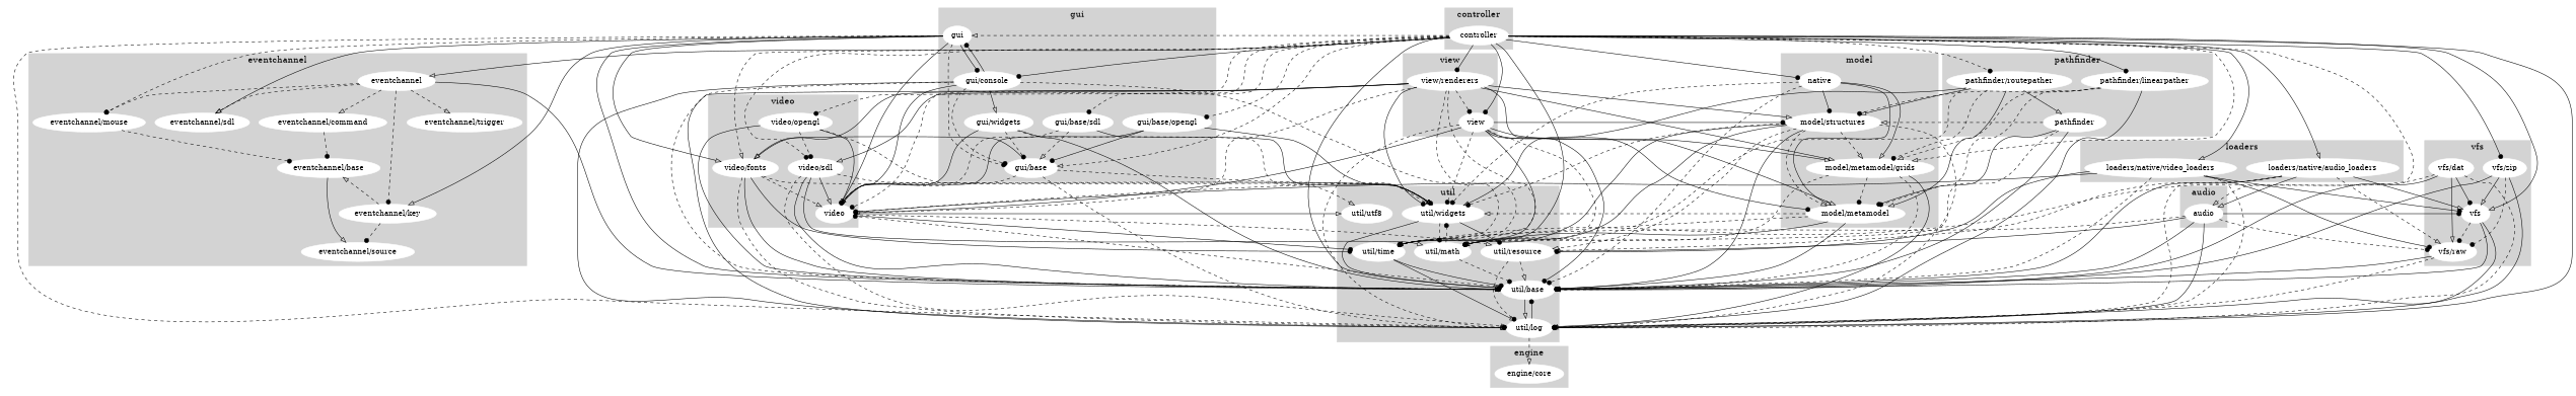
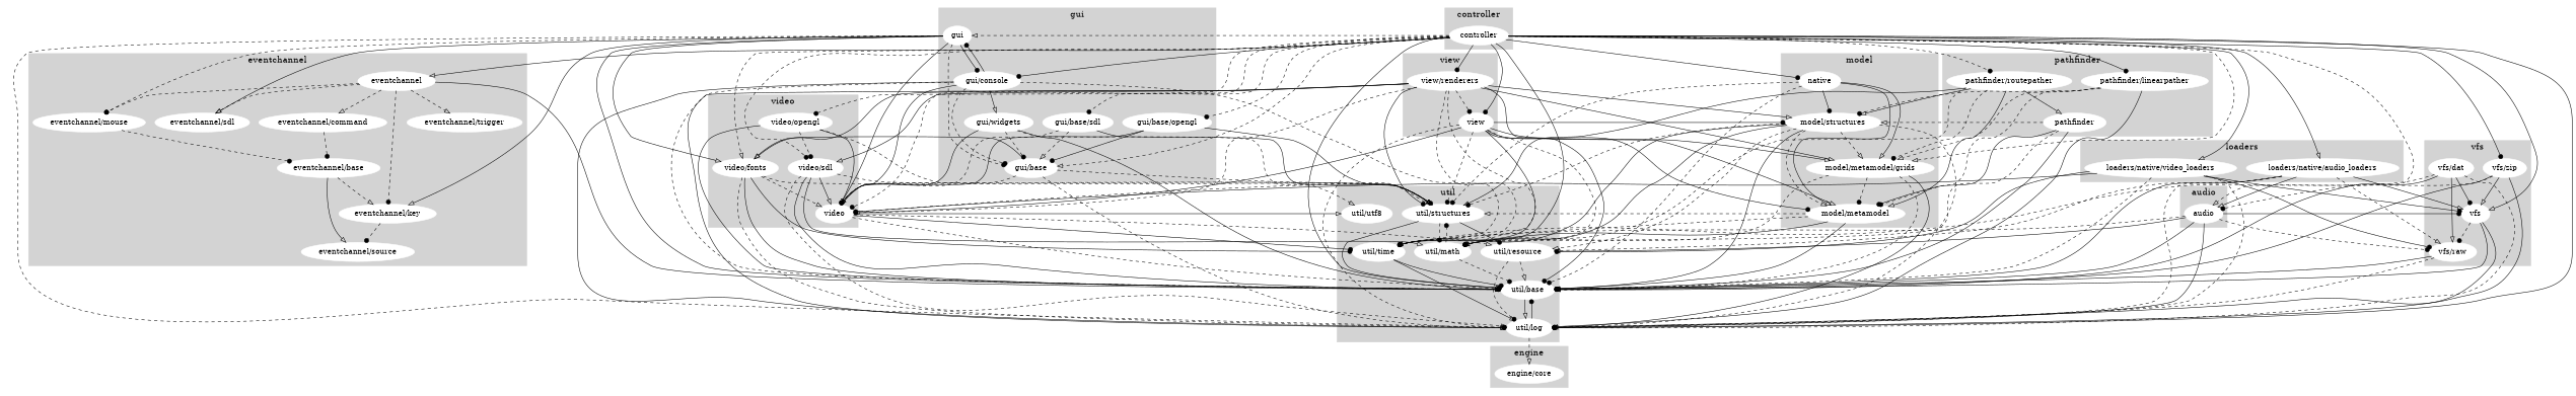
  digraph {
    clusterrank=local
    fontname="DejaVu Serif"
    fontsize=16
    node [color=white fontname="DejaVu Serif" style=filled]
    edge [arrowhead=dot fontname="DejaVu Serif" style=solid]
    controller
    audio
    gui
    "gui/base"
    "gui/base/opengl"
    "gui/base/sdl"
    "gui/console"
    "gui/widgets"
    "engine/core"
    eventchannel
    "eventchannel/base"
    "eventchannel/command"
    "eventchannel/key"
    "eventchannel/mouse"
    "eventchannel/sdl"
    "eventchannel/source"
    "eventchannel/trigger"
    "loaders/native/audio_loaders"
    "loaders/native/video_loaders"
    n20 [label=native]
    "model/metamodel"
    "model/metamodel/grids"
    "model/structures"
    pathfinder
    "pathfinder/linearpather"
    "pathfinder/routepather"
    "util/base"
    "util/log"
    "util/math"
    "util/resource"
-   "util/structures" [label="util/widgets"]
+   "util/structures"
    "util/time"
    "util/utf8"
    vfs
    "vfs/dat"
    "vfs/raw"
    "vfs/zip"
    video
    "video/fonts"
    "video/opengl"
    "video/sdl"
    view
    "view/renderers"
    subgraph cluster_1 {
      color=lightgrey
      label=controller
      style=filled
      controller
    }
    subgraph cluster_2 {
      color=lightgrey
      label=audio
      style=filled
      audio
    }
    subgraph cluster_3 {
      color=lightgrey
      label=gui
      style=filled
      gui
      "gui/base"
      "gui/base/opengl"
      "gui/base/sdl"
      "gui/console"
      "gui/widgets"
    }
    subgraph cluster_4 {
      color=lightgrey
      label=engine
      style=filled
      "engine/core"
    }
    subgraph cluster_5 {
      color=lightgrey
      label=eventchannel
      style=filled
      eventchannel
      "eventchannel/base"
      "eventchannel/command"
      "eventchannel/key"
      "eventchannel/mouse"
      "eventchannel/sdl"
      "eventchannel/source"
      "eventchannel/trigger"
    }
    subgraph cluster_6 {
      color=lightgrey
      label=loaders
      style=filled
      "loaders/native/audio_loaders"
      "loaders/native/video_loaders"
    }
    subgraph cluster_7 {
      color=lightgrey
      label=model
      style=filled
      n20
      "model/metamodel"
      "model/metamodel/grids"
      "model/structures"
    }
    subgraph cluster_8 {
      color=lightgrey
      label=pathfinder
      style=filled
      pathfinder
      "pathfinder/linearpather"
      "pathfinder/routepather"
    }
    subgraph cluster_9 {
      color=lightgrey
      label=util
      style=filled
      "util/base"
      "util/log"
      "util/math"
      "util/resource"
      "util/structures"
      "util/time"
      "util/utf8"
    }
    subgraph cluster_10 {
      color=lightgrey
      label=vfs
      style=filled
      vfs
      "vfs/dat"
      "vfs/raw"
      "vfs/zip"
    }
    subgraph cluster_11 {
      color=lightgrey
      label=video
      style=filled
      video
      "video/fonts"
      "video/opengl"
      "video/sdl"
    }
    subgraph cluster_12 {
      color=lightgrey
      label=view
      style=filled
      view
      "view/renderers"
    }
    controller -> audio [arrowhead=onormal style=dashed]
    controller -> gui [arrowhead=onormal style=dashed]
    controller -> "gui/base" [arrowhead=onormal style=dashed]
    controller -> "gui/base/opengl" [style=dashed]
    controller -> "gui/base/sdl" [style=dashed]
    controller -> "gui/console"
    controller -> eventchannel [arrowhead=onormal]
    controller -> "loaders/native/audio_loaders" [arrowhead=onormal]
    controller -> "loaders/native/video_loaders" [arrowhead=onormal]
    controller -> n20
    controller -> "model/metamodel/grids" [arrowhead=onormal style=dashed]
    controller -> "pathfinder/linearpather"
    controller -> "pathfinder/routepather" [style=dashed]
    controller -> "util/base"
    controller -> "util/log"
    controller -> "util/time"
    controller -> vfs [arrowhead=onormal]
    controller -> "vfs/zip"
    controller -> video [style=dashed]
    controller -> "video/fonts" [arrowhead=onormal style=dashed]
    controller -> "video/opengl" [style=dashed]
    controller -> "video/sdl" [style=dashed]
    controller -> view
    controller -> "view/renderers"
    audio -> "util/base"
    audio -> "util/log" [arrowhead=onormal]
    audio -> "util/resource" [arrowhead=onormal]
    audio -> "util/time" [arrowhead=onormal style=dashed]
    audio -> vfs
    audio -> "vfs/raw" [style=dashed]
    gui -> "gui/base" [style=dashed]
    gui -> "gui/console"
    gui -> "eventchannel/key" [arrowhead=onormal]
    gui -> "eventchannel/mouse" [style=dashed]
    gui -> "eventchannel/sdl" [arrowhead=onormal]
    gui -> "util/base" [arrowhead=onormal]
    gui -> "util/log" [style=dashed]
    gui -> video
    gui -> "video/fonts" [arrowhead=onormal]
    "gui/base" -> "util/log" [arrowhead=onormal style=dashed]
    "gui/base" -> "util/structures" [arrowhead=onormal style=dashed]
    "gui/base" -> video [arrowhead=onormal style=dashed]
    "gui/base" -> "video/fonts" [arrowhead=onormal]
    "gui/base/opengl" -> "gui/base"
    "gui/base/opengl" -> "util/structures" [arrowhead=onormal]
    "gui/base/opengl" -> video
    "gui/base/sdl" -> "gui/base" [arrowhead=onormal style=dashed]
    "gui/base/sdl" -> "util/structures" [arrowhead=onormal]
    "gui/base/sdl" -> video [arrowhead=onormal style=dashed]
    "gui/console" -> gui
    "gui/console" -> "gui/base" [style=dashed]
    "gui/console" -> "gui/widgets" [arrowhead=onormal]
    "gui/console" -> "util/base" [style=dashed]
    "gui/console" -> "util/log" [arrowhead=onormal]
    "gui/console" -> "util/time" [style=dashed]
    "gui/console" -> video [arrowhead=onormal]
    "gui/widgets" -> "gui/base" [style=dashed]
    "gui/widgets" -> "util/base" [arrowhead=onormal]
    "gui/widgets" -> "util/utf8" [arrowhead=onormal style=dashed]
    "gui/widgets" -> video
    eventchannel -> "eventchannel/command" [arrowhead=onormal style=dashed]
    eventchannel -> "eventchannel/key" [style=dashed]
    eventchannel -> "eventchannel/mouse" [style=dashed]
    eventchannel -> "eventchannel/sdl" [arrowhead=onormal style=dashed]
    eventchannel -> "eventchannel/trigger" [arrowhead=onormal style=dashed]
    eventchannel -> "util/base"
    "eventchannel/base" -> "eventchannel/source" [arrowhead=onormal]
    "eventchannel/command" -> "eventchannel/base" [style=dashed]
-   "eventchannel/key" -> "eventchannel/base" [arrowhead=onormal style=dashed]
+   "eventchannel/base" -> "eventchannel/key" [arrowhead=onormal style=dashed]
    "eventchannel/key" -> "eventchannel/source" [style=dashed]
    "eventchannel/mouse" -> "eventchannel/base" [style=dashed]
    "loaders/native/audio_loaders" -> audio [arrowhead=onormal]
    "loaders/native/audio_loaders" -> "util/base" [arrowhead=onormal]
    "loaders/native/audio_loaders" -> "util/log" [style=dashed]
    "loaders/native/audio_loaders" -> "util/resource" [arrowhead=onormal style=dashed]
    "loaders/native/audio_loaders" -> vfs [arrowhead=onormal]
    "loaders/native/audio_loaders" -> "vfs/raw" [arrowhead=onormal style=dashed]
    "loaders/native/video_loaders" -> "util/base" [style=dashed]
    "loaders/native/video_loaders" -> "util/log" [style=dashed]
    "loaders/native/video_loaders" -> "util/resource"
    "loaders/native/video_loaders" -> vfs
    "loaders/native/video_loaders" -> "vfs/raw"
    "loaders/native/video_loaders" -> video
    n20 -> "model/metamodel" [arrowhead=onormal]
    n20 -> "model/metamodel/grids" [arrowhead=onormal]
    n20 -> "model/structures"
    n20 -> "util/base" [style=dashed]
    n20 -> "util/structures" [style=dashed]
    "model/metamodel" -> "util/base" [arrowhead=onormal]
    "model/metamodel" -> "util/math"
    "model/metamodel" -> "util/structures" [arrowhead=onormal style=dashed]
    "model/metamodel" -> "util/time" [style=dashed]
    "model/metamodel/grids" -> "model/metamodel" [style=dashed]
    "model/metamodel/grids" -> "util/base" [arrowhead=onormal style=dashed]
    "model/metamodel/grids" -> "util/log"
    "model/metamodel/grids" -> "util/math" [arrowhead=onormal style=dashed]
    "model/structures" -> "model/metamodel" [arrowhead=onormal style=dashed]
    "model/structures" -> "model/metamodel/grids" [arrowhead=onormal style=dashed]
    "model/structures" -> "util/base" [arrowhead=onormal]
    "model/structures" -> "util/log" [arrowhead=onormal style=dashed]
    "model/structures" -> "util/math" [arrowhead=onormal]
    "model/structures" -> "util/resource" [arrowhead=onormal style=dashed]
    "model/structures" -> "util/structures" [style=dashed]
    "model/structures" -> "util/time"
    pathfinder -> "model/metamodel"
    pathfinder -> "model/structures" [arrowhead=onormal style=dashed]
    pathfinder -> "util/base"
    pathfinder -> "util/math" [arrowhead=onormal style=dashed]
    "pathfinder/linearpather" -> "model/metamodel" [style=dashed]
    "pathfinder/linearpather" -> "model/metamodel/grids" [arrowhead=onormal style=dashed]
    "pathfinder/linearpather" -> "model/structures" [style=dashed]
    "pathfinder/linearpather" -> "util/log" [arrowhead=onormal]
    "pathfinder/routepather" -> "model/metamodel" [arrowhead=onormal]
    "pathfinder/routepather" -> "model/metamodel/grids" [style=dashed]
    "pathfinder/routepather" -> "model/structures" [arrowhead=onormal]
    "pathfinder/routepather" -> pathfinder [arrowhead=onormal]
    "pathfinder/routepather" -> "util/math" [style=dashed]
    "pathfinder/routepather" -> "util/structures" [arrowhead=onormal]
    "util/base" -> "util/log" [arrowhead=onormal]
    "util/log" -> "engine/core" [arrowhead=onormal style=dashed]
    "util/log" -> "util/base"
    "util/math" -> "util/base" [style=dashed]
    "util/math" -> "util/structures" [style=dashed]
    "util/resource" -> "util/base" [arrowhead=onormal style=dashed]
    "util/resource" -> "util/log" [style=dashed]
    "util/structures" -> "util/base" [arrowhead=onormal]
    "util/structures" -> "util/math" [style=dashed]
    "util/structures" -> "util/resource"
    "util/time" -> "util/base"
    "util/time" -> "util/log" [arrowhead=onormal]
    vfs -> "util/base" [arrowhead=onormal]
    vfs -> "util/log"
    vfs -> "vfs/raw" [style=dashed]
    "vfs/dat" -> "util/base" [arrowhead=onormal]
    "vfs/dat" -> "util/log" [style=dashed]
    "vfs/dat" -> "util/time" [arrowhead=onormal style=dashed]
    "vfs/dat" -> vfs
    "vfs/dat" -> "vfs/raw" [arrowhead=onormal]
    "vfs/raw" -> "util/base"
    "vfs/raw" -> "util/log" [style=dashed]
    "vfs/zip" -> "util/base"
    "vfs/zip" -> "util/log"
    "vfs/zip" -> vfs [arrowhead=onormal]
-   "vfs/zip" -> "vfs/raw" [style=dashed]
-   "util/base" -> video [style=dashed]
+   "vfs/zip" -> audio [style=dashed]
+   video -> "util/base" [style=dashed]
    video -> "util/resource" [arrowhead=onormal style=dashed]
    video -> "util/structures" [arrowhead=onormal style=dashed]
    video -> "util/time"
    video -> "util/utf8" [arrowhead=onormal]
    "video/fonts" -> "util/base" [arrowhead=onormal]
    "video/fonts" -> "util/log" [style=dashed]
    "video/fonts" -> "util/structures" [style=dashed]
    "video/fonts" -> "util/time"
    "video/fonts" -> video [arrowhead=onormal style=dashed]
    "video/opengl" -> "util/base"
    "video/opengl" -> "util/structures" [arrowhead=onormal style=dashed]
    "video/opengl" -> video [arrowhead=onormal]
    "video/opengl" -> "video/sdl" [style=dashed]
    "video/sdl" -> "util/base" [arrowhead=onormal]
    "video/sdl" -> "util/log" [arrowhead=onormal style=dashed]
    "video/sdl" -> "util/math" [arrowhead=onormal]
    "video/sdl" -> "util/structures" [arrowhead=onormal style=dashed]
    "video/sdl" -> video [arrowhead=onormal]
    view -> "model/metamodel"
    view -> "model/metamodel/grids" [arrowhead=onormal]
    view -> "model/structures"
    view -> "util/base"
    view -> "util/log" [style=dashed]
    view -> "util/math" [style=dashed]
    view -> "util/structures" [style=dashed]
    view -> "util/time"
    view -> video
    "view/renderers" -> "model/metamodel" [arrowhead=onormal]
    "view/renderers" -> "model/metamodel/grids" [arrowhead=onormal]
    "view/renderers" -> "model/structures" [arrowhead=onormal]
    "view/renderers" -> "util/log" [arrowhead=onormal]
    "view/renderers" -> "util/math" [arrowhead=onormal style=dashed]
    "view/renderers" -> "util/structures"
    "view/renderers" -> "util/time" [style=dashed]
    "view/renderers" -> video [arrowhead=onormal style=dashed]
    "view/renderers" -> "video/fonts" [arrowhead=onormal]
    "view/renderers" -> "video/sdl" [arrowhead=onormal]
    "view/renderers" -> view [style=dashed]
  }
